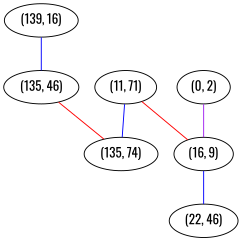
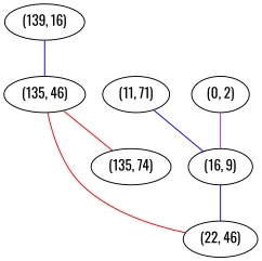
  graph {
    fontname=Oswald
    node [fontname=Oswald]
    edge [color=blue fontname=Oswald weight=1]
    "(139, 16)"
    "(135, 46)"
    "(22, 46)"
    "(135, 74)"
    "(16, 9)"
    "(11, 71)"
    n7 [label="(0, 2)"]
    "(139, 16)" -- "(135, 46)"
+   "(135, 46)" -- "(22, 46)" [color=red]
    "(135, 46)" -- "(135, 74)" [color=red]
    "(16, 9)" -- "(22, 46)" [weight=3]
-   "(11, 71)" -- "(135, 74)" [weight=3]
-   "(11, 71)" -- "(16, 9)" [color=red]
+   "(11, 71)" -- "(16, 9)"
    n7 -- "(16, 9)" [color=purple weight=4]
  }
